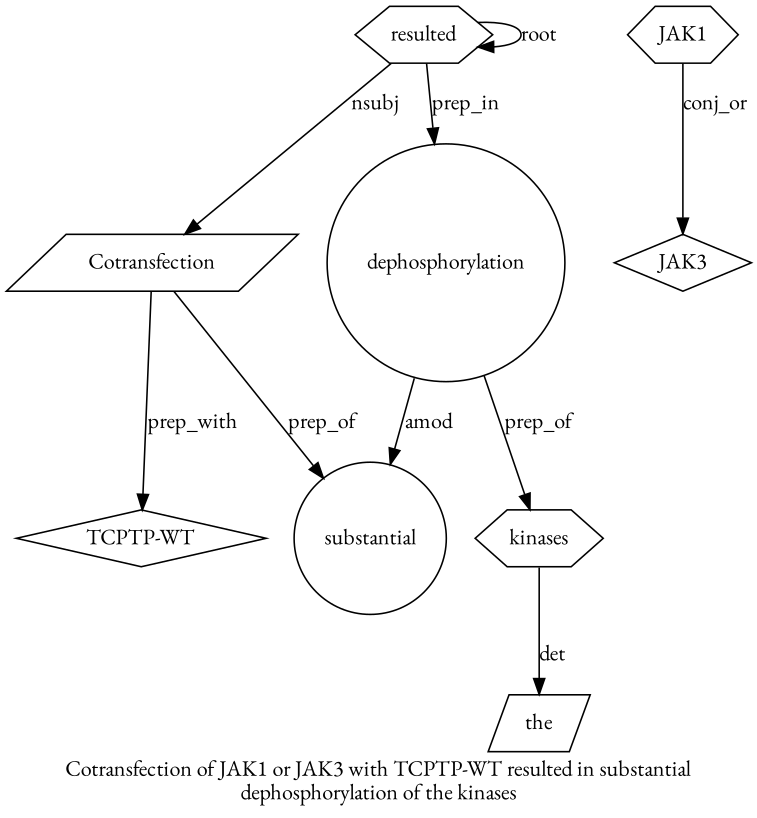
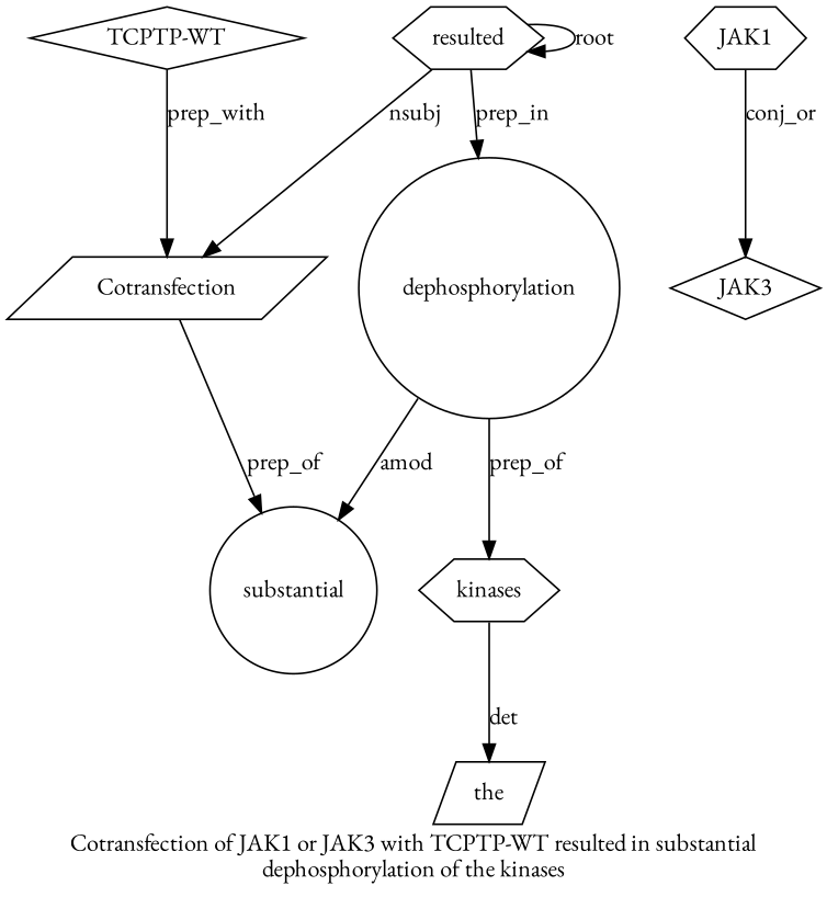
  digraph {
    fontname="EB Garamond"
    label="Cotransfection of JAK1 or JAK3 with TCPTP-WT resulted in substantial\ndephosphorylation of the kinases"
    node [fillcolor=white fontname="EB Garamond" shape=hexagon style=filled]
    edge [fontname="EB Garamond"]
    n1 [label=resulted]
    n2 [label=Cotransfection shape=parallelogram]
    n3 [label=dephosphorylation shape=circle]
    n4 [label="TCPTP-WT" shape=diamond]
    n5 [label=substantial shape=circle]
    n6 [label=kinases]
    n7 [label=JAK1]
    n8 [label=JAK3 shape=diamond]
    n9 [label=the shape=parallelogram]
    n1 -> n1 [label=root]
    n1 -> n2 [label=nsubj]
    n1 -> n3 [label=prep_in]
-   n2 -> n4 [label=prep_with]
+   n4 -> n2 [label=prep_with]
    n2 -> n5 [label=prep_of]
    n3 -> n5 [label=amod]
    n3 -> n6 [label=prep_of]
    n6 -> n9 [label=det]
    n7 -> n8 [label=conj_or]
  }
